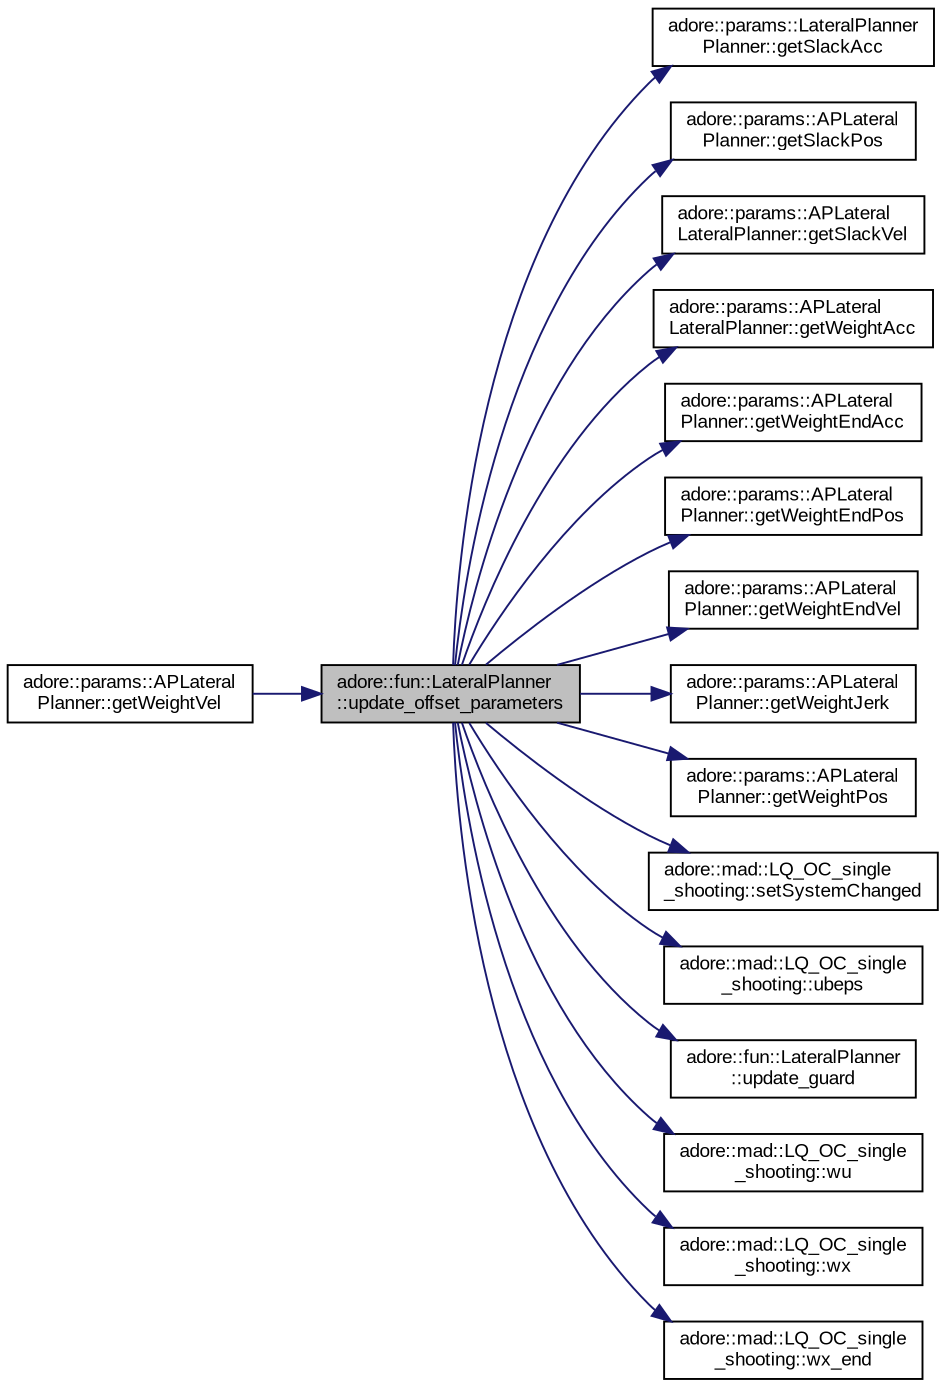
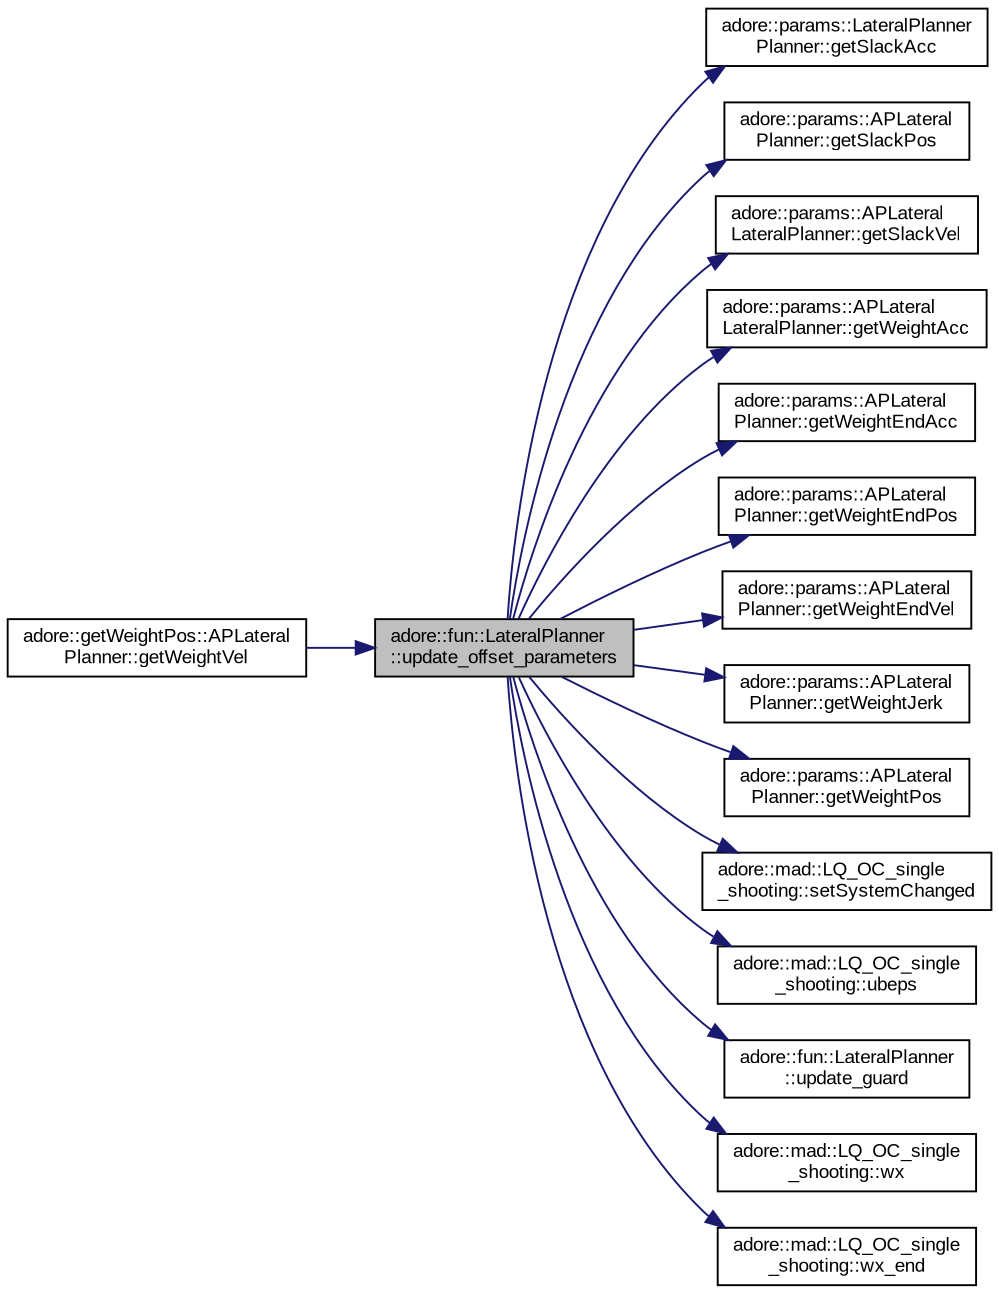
  digraph {
    fontname="Liberation Sans"
    rankdir=LR
    node [color=black fillcolor=white fontname="Liberation Sans" fontsize=10 shape=record style=filled]
    edge [color=midnightblue fontname="Liberation Sans" fontsize=10 labelfontname=Helvetica labelfontsize=10 style=solid]
    n1 [fillcolor=grey75 fontcolor=black height=0.2 label="adore::fun::LateralPlanner\l::update_offset_parameters" width=0.4]
    n2 [height=0.2 label="adore::params::LateralPlanner\lPlanner::getSlackAcc" width=0.4]
    n3 [height=0.2 label="adore::params::APLateral\lPlanner::getSlackPos" width=0.4]
    n4 [height=0.2 label="adore::params::APLateral\lLateralPlanner::getSlackVel" width=0.4]
    n5 [height=0.2 label="adore::params::APLateral\lLateralPlanner::getWeightAcc" width=0.4]
    n6 [height=0.2 label="adore::params::APLateral\lPlanner::getWeightEndAcc" width=0.4]
    n7 [height=0.2 label="adore::params::APLateral\lPlanner::getWeightEndPos" width=0.4]
    n8 [height=0.2 label="adore::params::APLateral\lPlanner::getWeightEndVel" width=0.4]
    n9 [height=0.2 label="adore::params::APLateral\lPlanner::getWeightJerk" width=0.4]
    n10 [height=0.2 label="adore::params::APLateral\lPlanner::getWeightPos" width=0.4]
    n11 [height=0.2 label="adore::mad::LQ_OC_single\l_shooting::setSystemChanged" width=0.4]
    n12 [height=0.2 label="adore::mad::LQ_OC_single\l_shooting::ubeps" width=0.4]
    n13 [height=0.2 label="adore::fun::LateralPlanner\l::update_guard" width=0.4]
-   n14 [height=0.2 label="adore::mad::LQ_OC_single\l_shooting::wu" width=0.4]
    n15 [height=0.2 label="adore::mad::LQ_OC_single\l_shooting::wx" width=0.4]
    n16 [height=0.2 label="adore::mad::LQ_OC_single\l_shooting::wx_end" width=0.4]
-   n17 [height=0.2 label="adore::params::APLateral\lPlanner::getWeightVel" width=0.4]
+   n17 [height=0.2 label="adore::getWeightPos::APLateral\lPlanner::getWeightVel" width=0.4]
    n1 -> n2
    n1 -> n3
    n1 -> n4
    n1 -> n5
    n1 -> n6
    n1 -> n7
    n1 -> n8
    n1 -> n9
    n1 -> n10
    n1 -> n11
    n1 -> n12
    n1 -> n13
-   n1 -> n14
    n1 -> n15
    n1 -> n16
    n17 -> n1
  }
